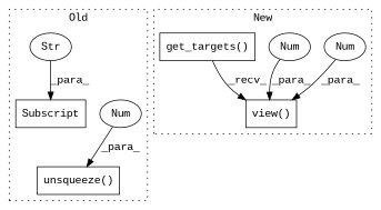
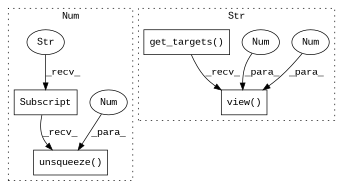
  digraph {
    fontname="Liberation Mono"
    node [a=75 fontname="Liberation Mono" l=2 shape=box]
    edge [fontname="Liberation Mono"]
    n1 [l="27,1" label="unsqueeze()" s="1428,1457"]
    n2 [a=76 label=Num s=1455 shape=ellipse]
    n3 [a=63 l="16,0" label=Subscript s="1428,0"]
    n4 [a=66 l=8 label=Str s=1435 shape=ellipse]
    n5 [l="43,1" label="view()" s="1433,1481"]
    n6 [a=76 label=Num s=1476 shape=ellipse]
    n7 [a=76 l=1 label=Num s=1480 shape=ellipse]
    n8 [l="18,1" label="get_targets()" s="1433,1469"]
    subgraph cluster_1 {
-     label=Old
+     label=Num
      style=dotted
      n1
      n2
      n3
      n4
    }
    subgraph cluster_2 {
-     label=New
+     label=Str
      style=dotted
      n5
      n6
      n7
      n8
    }
    n2 -> n1 [label=_para_]
-   n4 -> n3 [label=_para_]
+   n3 -> n1 [label=_recv_]
+   n4 -> n3 [label=_recv_]
    n6 -> n5 [label=_para_]
    n7 -> n5 [label=_para_]
    n8 -> n5 [label=_recv_]
  }
